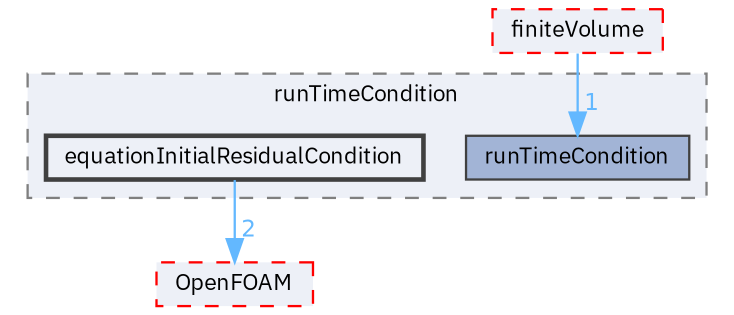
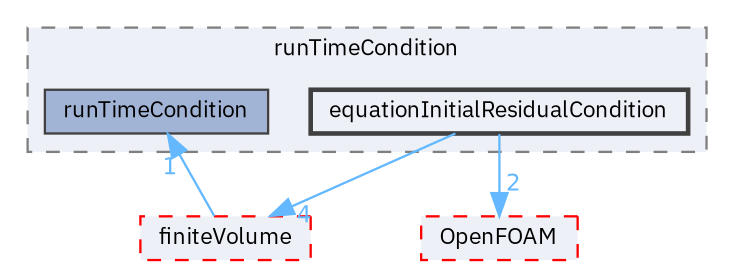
  digraph {
    compound=true
    fontname="IBM Plex Sans"
    node [color=grey25 fillcolor="#edf0f7" fontname="IBM Plex Sans" fontsize=10 shape=box style="filled,dashed"]
    edge [color=steelblue1 fontcolor=steelblue1 fontname="IBM Plex Sans" fontsize=10 labeldistance=1.5 labelfontname=Helvetica labelfontsize=10]
    n1 [fillcolor="#a2b4d6" height=0.2 label=runTimeCondition style=filled width=0.4]
    n2 [height=0.2 label=equationInitialResidualCondition style="filled,bold" width=0.4]
    n3 [color=red height=0.2 label=finiteVolume width=0.4]
    n4 [color=red height=0.2 label=OpenFOAM width=0.4]
    subgraph cluster_1 {
      bgcolor="#edf0f7"
      fontsize=10
      label=runTimeCondition
      pencolor=grey50
      style="filled,dashed"
      n1
      n2
    }
+   n2 -> n3 [headlabel=4]
    n2 -> n4 [headlabel=2]
    n3 -> n1 [headlabel=1]
  }
